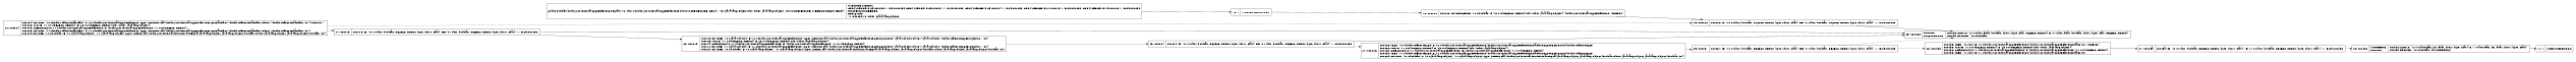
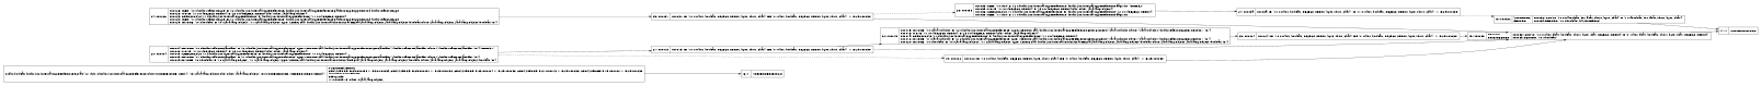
  digraph {
    rankdir=LR
    node [shape=record]
    n1 [label="{16\:\ ?|MTH_ENTER_BLOCK\l}"]
-   n2 [label="{18\:\ 0x0000|0x0000: INSTANCE_OF  (r0 I:boolean) = (r3 I:??[OBJECT, ARRAY] A[D('other' java.lang.Object)]) kotlin.jvm.internal.TypeReference  (LINE:30)\l}"]
    n3 [label="{19\:\ 0x0002|0x0002: IF  (r0 I:??[int, boolean, OBJECT, ARRAY, byte, short, char]) == (0 ??[int, boolean, OBJECT, ARRAY, byte, short, char])  \-\> B:29:0x003e \l}"]
    n4 [label="{29\:\ 0x003e|RETURN\lORIG_NEEDED\l|0x003e: CONST  (r0 I:??[int, float, boolean, short, byte, char, OBJECT, ARRAY]) = (0 ??[int, float, boolean, short, byte, char, OBJECT, ARRAY]) \l0x003f: RETURN  (r0 I:boolean) \l}"]
    n5 [label="{20\:\ 0x0004|0x0004: INVOKE  (r0 I:kotlin.reflect.KClassifier) = (r2 I:kotlin.jvm.internal.TypeReference) type: VIRTUAL call: kotlin.jvm.internal.TypeReference.getClassifier():kotlin.reflect.KClassifier A[MD:():kotlin.reflect.KClassifier (m)] (LINE:31)\l0x0008: MOVE  (r1 I:??[OBJECT, ARRAY]) = (r3 I:??[OBJECT, ARRAY] A[D('other' java.lang.Object)]) \l0x0009: CHECK_CAST (r1 I:kotlin.jvm.internal.TypeReference) = (kotlin.jvm.internal.TypeReference) (r1 I:??[OBJECT, ARRAY]) \l0x000b: INVOKE  (r1 I:kotlin.reflect.KClassifier) = (r1 I:kotlin.jvm.internal.TypeReference) type: VIRTUAL call: kotlin.jvm.internal.TypeReference.getClassifier():kotlin.reflect.KClassifier A[MD:():kotlin.reflect.KClassifier (m)]\l0x000f: INVOKE  (r0 I:boolean) = (r0 I:java.lang.Object), (r1 I:java.lang.Object) type: STATIC call: kotlin.jvm.internal.Intrinsics.areEqual(java.lang.Object, java.lang.Object):boolean A[MD:(java.lang.Object, java.lang.Object):boolean (m)]\l}"]
    n6 [label="{21\:\ 0x0013|0x0013: IF  (r0 I:??[int, boolean, OBJECT, ARRAY, byte, short, char]) == (0 ??[int, boolean, OBJECT, ARRAY, byte, short, char])  \-\> B:29:0x003e \l}"]
-   n7 [label="{17\:\ ?|MTH_MTH_BLOCK\l}"]
+   n7 [label="{17\:\ ?|MTH_EXIT_BLOCK\l}"]
    n8 [label="{22\:\ 0x0015|0x0015: INVOKE  (r0 I:java.util.List) = (r2 I:kotlin.jvm.internal.TypeReference) type: VIRTUAL call: kotlin.jvm.internal.TypeReference.getArguments():java.util.List A[MD:():java.util.List\<kotlin.reflect.KTypeProjection\> (m)]\l0x0019: MOVE  (r1 I:??[OBJECT, ARRAY]) = (r3 I:??[OBJECT, ARRAY] A[D('other' java.lang.Object)]) \l0x001a: CHECK_CAST (r1 I:kotlin.jvm.internal.TypeReference) = (kotlin.jvm.internal.TypeReference) (r1 I:??[OBJECT, ARRAY]) \l0x001c: INVOKE  (r1 I:java.util.List) = (r1 I:kotlin.jvm.internal.TypeReference) type: VIRTUAL call: kotlin.jvm.internal.TypeReference.getArguments():java.util.List A[MD:():java.util.List\<kotlin.reflect.KTypeProjection\> (m)]\l0x0020: INVOKE  (r0 I:boolean) = (r0 I:java.lang.Object), (r1 I:java.lang.Object) type: STATIC call: kotlin.jvm.internal.Intrinsics.areEqual(java.lang.Object, java.lang.Object):boolean A[MD:(java.lang.Object, java.lang.Object):boolean (m)]\l}"]
    n9 [label="{23\:\ 0x0024|0x0024: IF  (r0 I:??[int, boolean, OBJECT, ARRAY, byte, short, char]) == (0 ??[int, boolean, OBJECT, ARRAY, byte, short, char])  \-\> B:29:0x003e \l}"]
    n10 [label="{24\:\ 0x0026|0x0026: IGET  (r0 I:kotlin.reflect.KType) = (r2 I:kotlin.jvm.internal.TypeReference) kotlin.jvm.internal.TypeReference.platformTypeUpperBound kotlin.reflect.KType \l0x0028: MOVE  (r1 I:??[OBJECT, ARRAY]) = (r3 I:??[OBJECT, ARRAY] A[D('other' java.lang.Object)]) \l0x0029: CHECK_CAST (r1 I:kotlin.jvm.internal.TypeReference) = (kotlin.jvm.internal.TypeReference) (r1 I:??[OBJECT, ARRAY]) \l0x002b: IGET  (r1 I:kotlin.reflect.KType) = (r1 I:kotlin.jvm.internal.TypeReference) kotlin.jvm.internal.TypeReference.platformTypeUpperBound kotlin.reflect.KType \l0x002d: INVOKE  (r0 I:boolean) = (r0 I:java.lang.Object), (r1 I:java.lang.Object) type: STATIC call: kotlin.jvm.internal.Intrinsics.areEqual(java.lang.Object, java.lang.Object):boolean A[MD:(java.lang.Object, java.lang.Object):boolean (m)]\l}"]
    n11 [label="{25\:\ 0x0031|0x0031: IF  (r0 I:??[int, boolean, OBJECT, ARRAY, byte, short, char]) == (0 ??[int, boolean, OBJECT, ARRAY, byte, short, char])  \-\> B:29:0x003e \l}"]
    n12 [label="{26\:\ 0x0033|0x0033: IGET  (r0 I:int) = (r2 I:kotlin.jvm.internal.TypeReference) kotlin.jvm.internal.TypeReference.flags int  (LINE:32)\l0x0035: MOVE  (r1 I:??[OBJECT, ARRAY]) = (r3 I:??[OBJECT, ARRAY] A[D('other' java.lang.Object)]) \l0x0036: CHECK_CAST (r1 I:kotlin.jvm.internal.TypeReference) = (kotlin.jvm.internal.TypeReference) (r1 I:??[OBJECT, ARRAY]) \l0x0038: IGET  (r1 I:int) = (r1 I:kotlin.jvm.internal.TypeReference) kotlin.jvm.internal.TypeReference.flags int \l}"]
    n13 [label="{27\:\ 0x003a|0x003a: IF  (r0 I:??[int, boolean, OBJECT, ARRAY, byte, short, char]) != (r1 I:??[int, boolean, OBJECT, ARRAY, byte, short, char])  \-\> B:29:0x003e \l}"]
    n14 [label="{28\:\ 0x003c|SYNTHETIC\lRETURN\l|0x003c: CONST  (r0 I:??[boolean, int, float, short, byte, char]) = (1 ??[boolean, int, float, short, byte, char]) \l0x003f: RETURN  (r0 I:boolean) A[SYNTHETIC]\l}"]
    n15 [label="{public boolean kotlin.jvm.internal.TypeReference.equals((r2 'this' I:kotlin.jvm.internal.TypeReference A[IMMUTABLE_TYPE, THIS]), (r3 I:java.lang.Object A[D('other' java.lang.Object), IMMUTABLE_TYPE, METHOD_ARGUMENT]))  | USE_LINES_HINTS\lCROSS_EDGE: B:29:0x003e \-\> B:30:0x003f, CROSS_EDGE: B:25:0x0031 \-\> B:29:0x003e, CROSS_EDGE: B:23:0x0024 \-\> B:29:0x003e, CROSS_EDGE: B:21:0x0013 \-\> B:29:0x003e, CROSS_EDGE: B:19:0x0002 \-\> B:29:0x003e\lINLINE_NOT_NEEDED\lDebug Info:\l  \-1 \-0x003f: r3 'other' Ljava\/lang\/Object;\l}"]
-   n1 -> n2
-   n2 -> n3
    n3 -> n4
+   n4 -> n7
    n5 -> n3 [style=dashed]
    n5 -> n6
    n6 -> n4
    n6 -> n8 [style=solid]
    n8 -> n9
    n9 -> n4
-   n9 -> n10 [style=dashed]
    n10 -> n11
-   n11 -> n4 [style=dashed]
+   n11 -> n4
    n11 -> n12 [style=dashed]
    n12 -> n13
    n13 -> n14 [style=dashed]
    n14 -> n7
    n15 -> n1
  }
